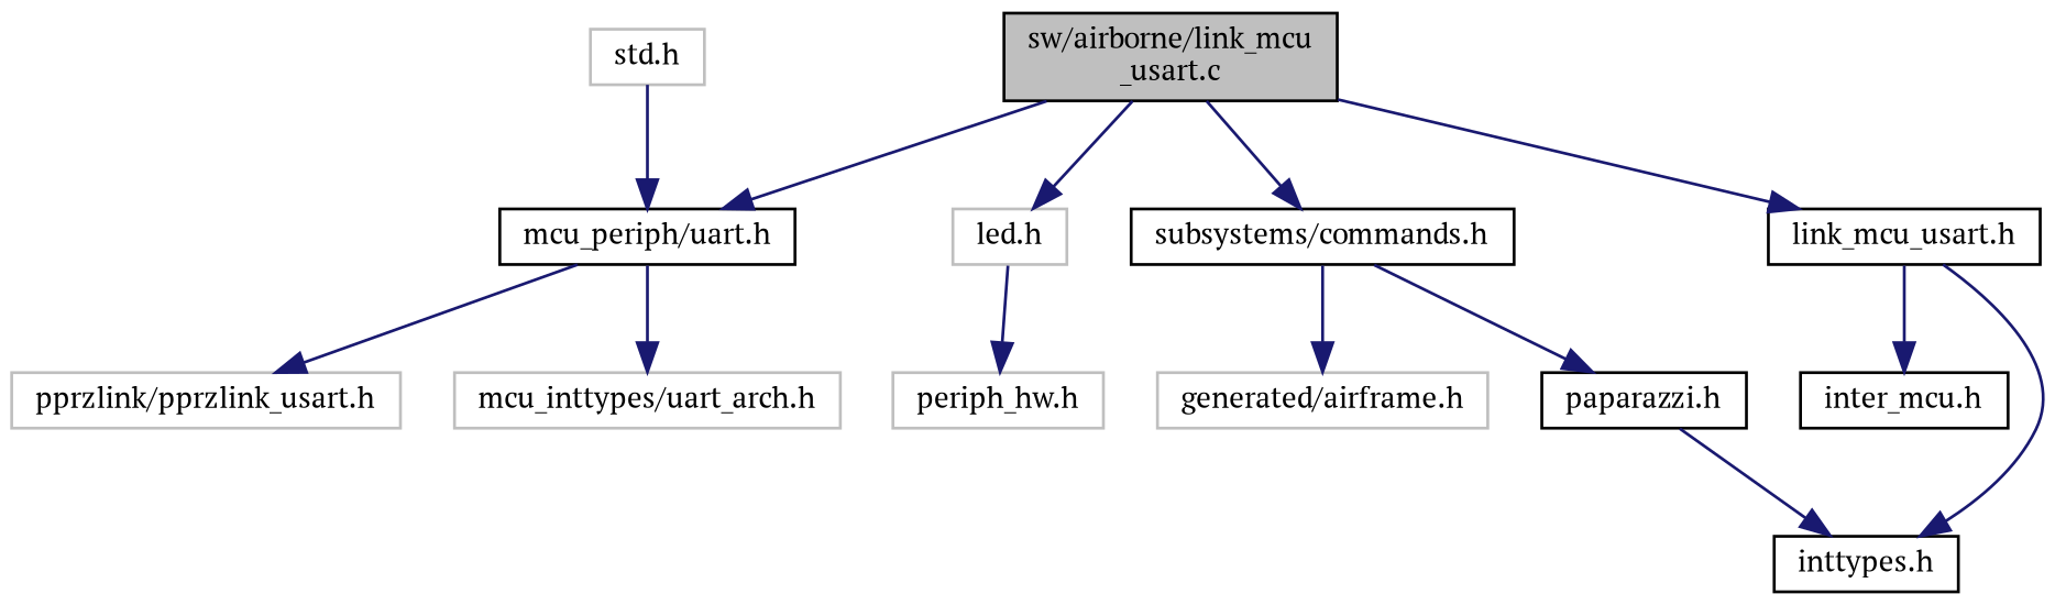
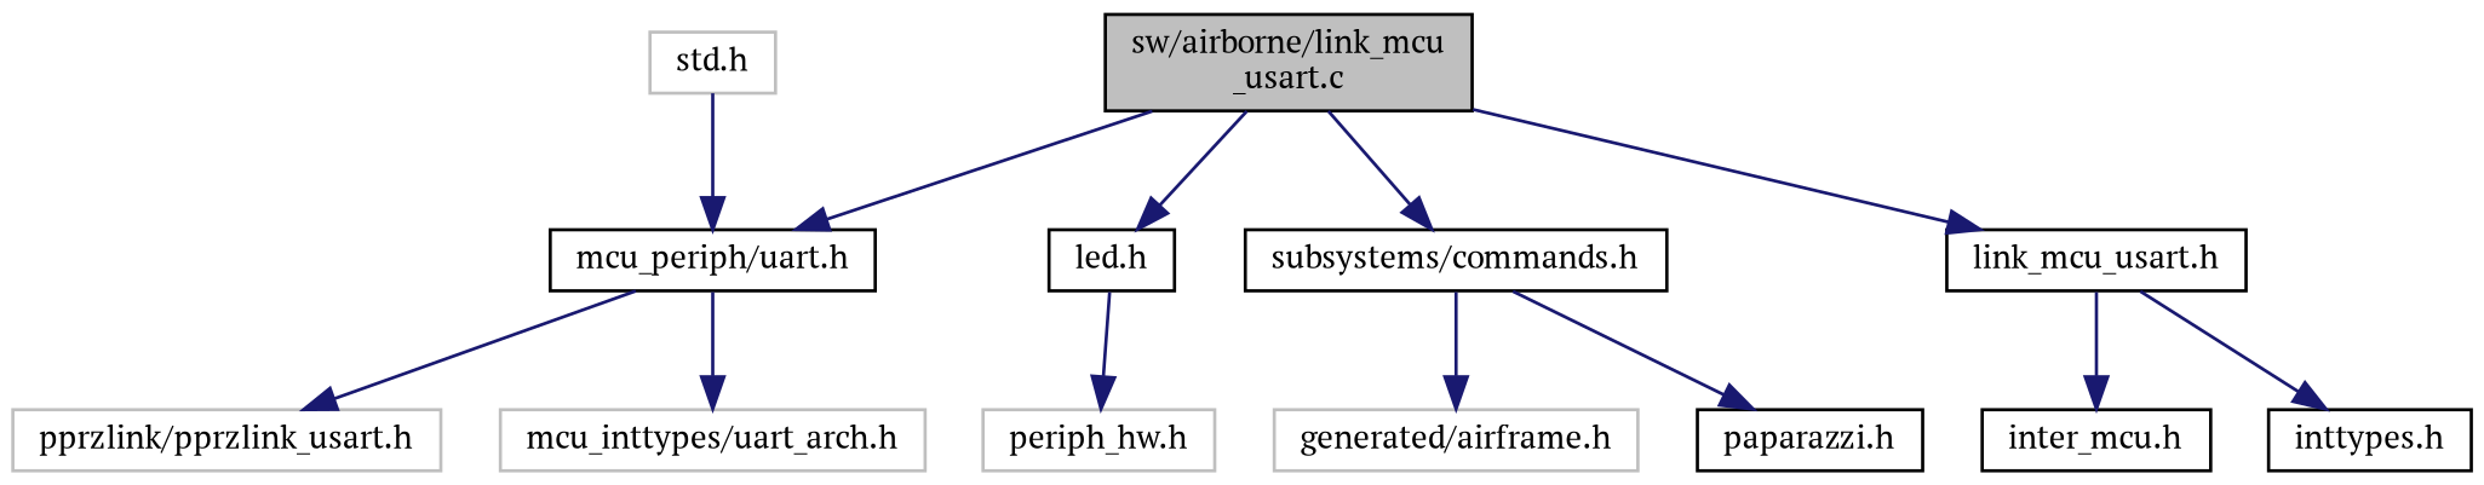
  digraph {
    fontname="PT Serif"
    node [color=black fillcolor=white fontname="PT Serif" fontsize=10 shape=record style=filled]
    edge [color=midnightblue fontname="PT Serif" fontsize=10 labelfontname=FreeSans labelfontsize=10 style=solid]
    n1 [fillcolor=grey75 fontcolor=black height=0.2 label="sw/airborne/link_mcu\l_usart.c" width=0.4]
    n2 [height=0.2 label="link_mcu_usart.h" width=0.4]
    n3 [height=0.2 label="mcu_periph/uart.h" width=0.4]
-   n4 [color=grey75 height=0.2 label="led.h" width=0.4]
+   n4 [height=0.2 label="led.h" width=0.4]
    n5 [height=0.2 label="subsystems/commands.h" width=0.4]
    n6 [height=0.2 label="inttypes.h" width=0.4]
    n7 [height=0.2 label="inter_mcu.h" width=0.4]
    n8 [color=grey75 height=0.2 label="mcu_inttypes/uart_arch.h" width=0.4]
    n9 [color=grey75 height=0.2 label="pprzlink/pprzlink_usart.h" width=0.4]
    n10 [color=grey75 height=0.2 label="periph_hw.h" width=0.4]
    n11 [height=0.2 label="paparazzi.h" width=0.4]
    n12 [color=grey75 height=0.2 label="generated/airframe.h" width=0.4]
    n13 [color=grey75 height=0.2 label="std.h" width=0.4]
    n1 -> n2
    n1 -> n3
    n1 -> n4
    n1 -> n5
    n2 -> n6
    n2 -> n7
    n3 -> n8
    n3 -> n9
    n4 -> n10
    n5 -> n11
    n5 -> n12
-   n11 -> n6
    n13 -> n3
  }
